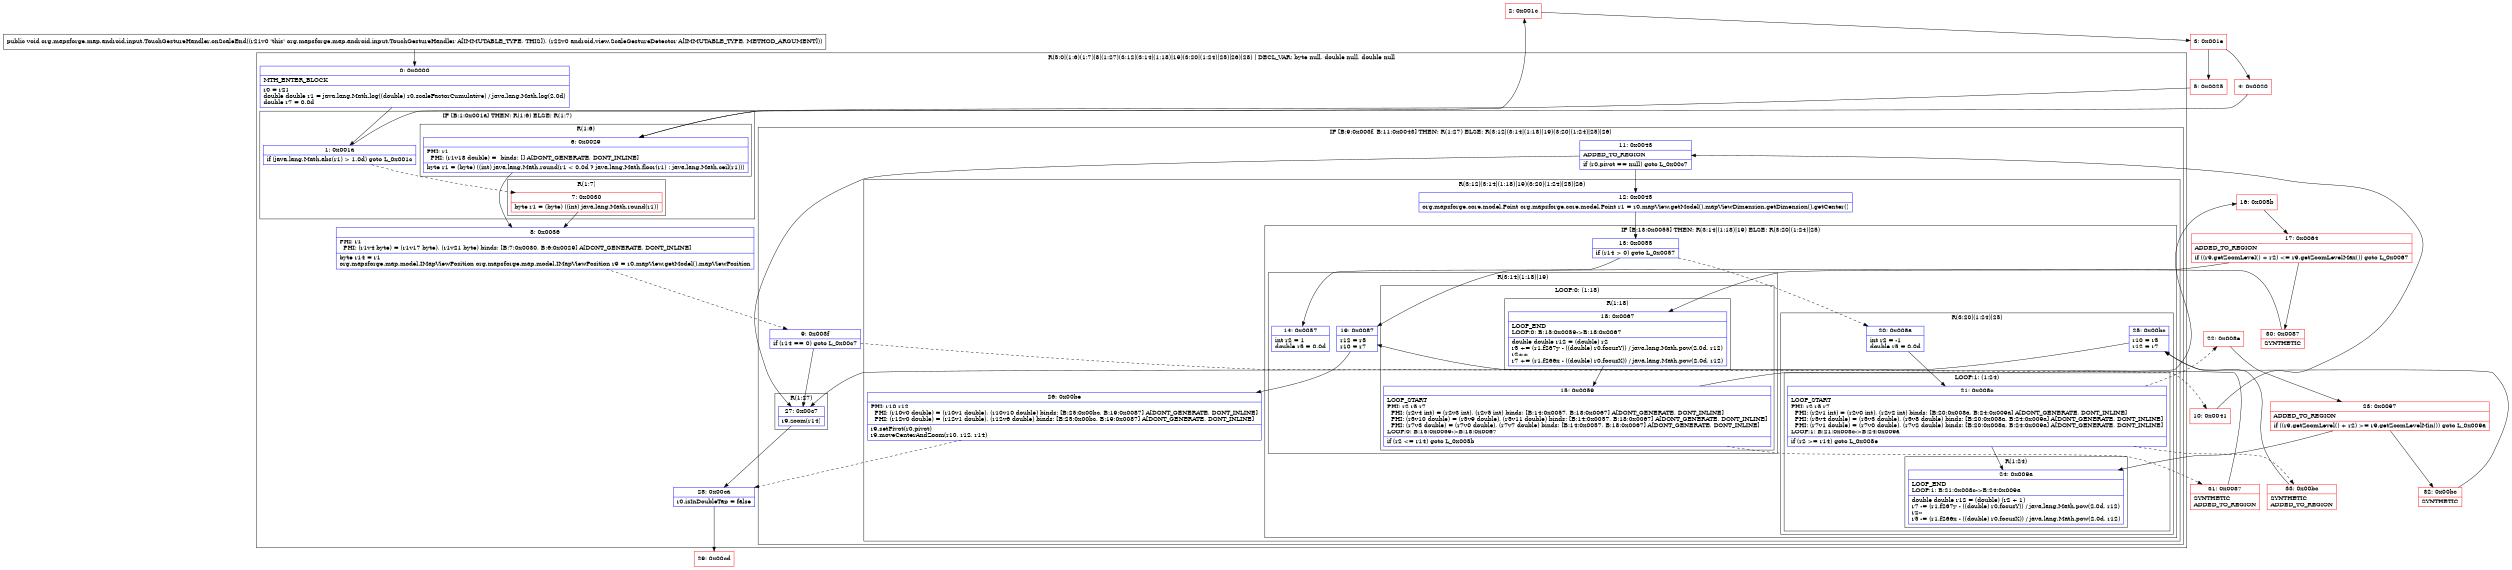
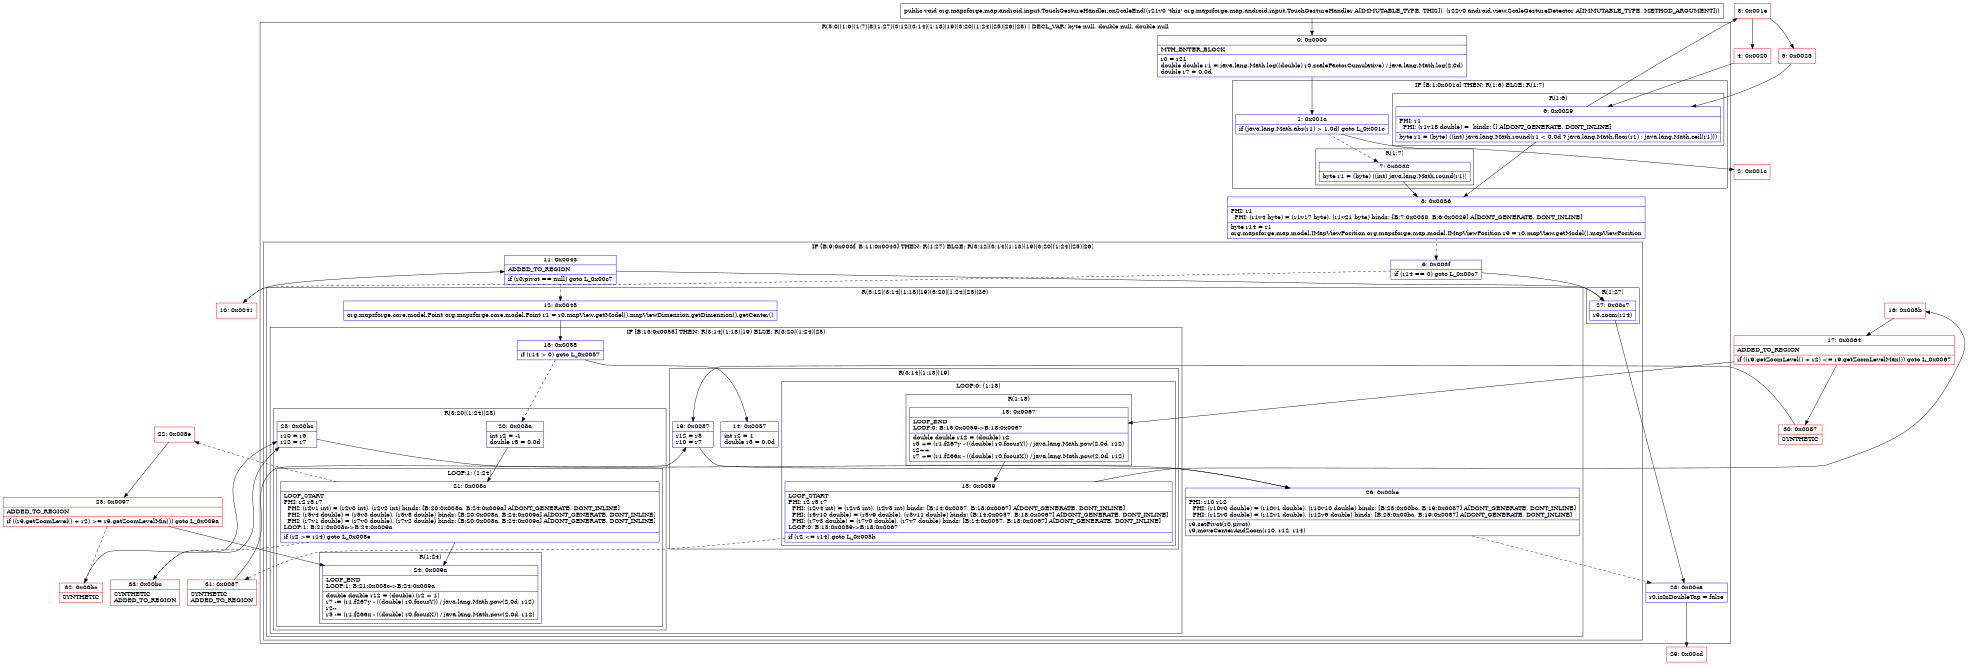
  digraph {
    node [color=blue shape=record]
    n1 [label="{6\:\ 0x0029|PHI: r1 \l  PHI: (r1v18 double) =  binds: [] A[DONT_GENERATE, DONT_INLINE]\l|byte r1 = (byte) ((int) java.lang.Math.round(r1 \< 0.0d ? java.lang.Math.floor(r1) : java.lang.Math.ceil(r1)))\l}"]
-   n2 [color=red label="{7\:\ 0x0030|byte r1 = (byte) ((int) java.lang.Math.round(r1))\l}"]
+   n2 [label="{7\:\ 0x0030|byte r1 = (byte) ((int) java.lang.Math.round(r1))\l}"]
    n3 [label="{1\:\ 0x001a|if (java.lang.Math.abs(r1) \> 1.0d) goto L_0x001c\l}"]
    n4 [label="{27\:\ 0x00c7|r9.zoom(r14)\l}"]
    n5 [label="{18\:\ 0x0067|LOOP_END\lLOOP:0: B:15:0x0059\-\>B:18:0x0067\l|double double r12 = (double) r2\lr5 += (r1.f267y \- ((double) r0.focusY)) \/ java.lang.Math.pow(2.0d, r12)\lr2++\lr7 += (r1.f266x \- ((double) r0.focusX)) \/ java.lang.Math.pow(2.0d, r12)\l}"]
    n6 [label="{15\:\ 0x0059|LOOP_START\lPHI: r2 r5 r7 \l  PHI: (r2v4 int) = (r2v3 int), (r2v5 int) binds: [B:14:0x0057, B:18:0x0067] A[DONT_GENERATE, DONT_INLINE]\l  PHI: (r5v10 double) = (r5v9 double), (r5v11 double) binds: [B:14:0x0057, B:18:0x0067] A[DONT_GENERATE, DONT_INLINE]\l  PHI: (r7v3 double) = (r7v0 double), (r7v7 double) binds: [B:14:0x0057, B:18:0x0067] A[DONT_GENERATE, DONT_INLINE]\lLOOP:0: B:15:0x0059\-\>B:18:0x0067\l|if (r2 \<= r14) goto L_0x005b\l}"]
    n7 [label="{14\:\ 0x0057|int r2 = 1\ldouble r5 = 0.0d\l}"]
    n8 [label="{19\:\ 0x0087|r12 = r5\lr10 = r7\l}"]
    n9 [label="{24\:\ 0x009a|LOOP_END\lLOOP:1: B:21:0x008c\-\>B:24:0x009a\l|double double r12 = (double) (r2 + 1)\lr7 \-= (r1.f267y \- ((double) r0.focusY)) \/ java.lang.Math.pow(2.0d, r12)\lr2\-\-\lr5 \-= (r1.f266x \- ((double) r0.focusX)) \/ java.lang.Math.pow(2.0d, r12)\l}"]
    n10 [label="{21\:\ 0x008c|LOOP_START\lPHI: r2 r5 r7 \l  PHI: (r2v1 int) = (r2v0 int), (r2v2 int) binds: [B:20:0x008a, B:24:0x009a] A[DONT_GENERATE, DONT_INLINE]\l  PHI: (r5v4 double) = (r5v3 double), (r5v8 double) binds: [B:20:0x008a, B:24:0x009a] A[DONT_GENERATE, DONT_INLINE]\l  PHI: (r7v1 double) = (r7v0 double), (r7v2 double) binds: [B:20:0x008a, B:24:0x009a] A[DONT_GENERATE, DONT_INLINE]\lLOOP:1: B:21:0x008c\-\>B:24:0x009a\l|if (r2 \>= r14) goto L_0x008e\l}"]
    n11 [label="{20\:\ 0x008a|int r2 = \-1\ldouble r5 = 0.0d\l}"]
    n12 [label="{25\:\ 0x00bc|r10 = r5\lr12 = r7\l}"]
    n13 [label="{13\:\ 0x0055|if (r14 \> 0) goto L_0x0057\l}"]
    n14 [label="{12\:\ 0x0045|org.mapsforge.core.model.Point org.mapsforge.core.model.Point r1 = r0.mapView.getModel().mapViewDimension.getDimension().getCenter()\l}"]
    n15 [label="{26\:\ 0x00be|PHI: r10 r12 \l  PHI: (r10v0 double) = (r10v1 double), (r10v10 double) binds: [B:25:0x00bc, B:19:0x0087] A[DONT_GENERATE, DONT_INLINE]\l  PHI: (r12v0 double) = (r12v1 double), (r12v6 double) binds: [B:25:0x00bc, B:19:0x0087] A[DONT_GENERATE, DONT_INLINE]\l|r9.setPivot(r0.pivot)\lr9.moveCenterAndZoom(r10, r12, r14)\l}"]
    n16 [label="{9\:\ 0x003f|if (r14 == 0) goto L_0x00c7\l}"]
    n17 [label="{11\:\ 0x0043|ADDED_TO_REGION\l|if (r0.pivot == null) goto L_0x00c7\l}"]
    n18 [label="{0\:\ 0x0000|MTH_ENTER_BLOCK\l|r0 = r21\ldouble double r1 = java.lang.Math.log((double) r0.scaleFactorCumulative) \/ java.lang.Math.log(2.0d)\ldouble r7 = 0.0d\l}"]
    n19 [label="{8\:\ 0x0036|PHI: r1 \l  PHI: (r1v4 byte) = (r1v17 byte), (r1v21 byte) binds: [B:7:0x0030, B:6:0x0029] A[DONT_GENERATE, DONT_INLINE]\l|byte r14 = r1\lorg.mapsforge.map.model.IMapViewPosition org.mapsforge.map.model.IMapViewPosition r9 = r0.mapView.getModel().mapViewPosition\l}"]
    n20 [label="{28\:\ 0x00ca|r0.isInDoubleTap = false\l}"]
    n21 [color=red label="{2\:\ 0x001c}"]
    n22 [color=red label="{16\:\ 0x005b}"]
    n23 [color=red label="{31\:\ 0x0087|SYNTHETIC\lADDED_TO_REGION\l}"]
    n24 [color=red label="{22\:\ 0x008e}"]
    n25 [color=red label="{33\:\ 0x00bc|SYNTHETIC\lADDED_TO_REGION\l}"]
    n26 [color=red label="{10\:\ 0x0041}"]
    n27 [color=red label="{29\:\ 0x00cd}"]
    n28 [color=red label="{3\:\ 0x001e}"]
    n29 [color=red label="{17\:\ 0x0064|ADDED_TO_REGION\l|if ((r9.getZoomLevel() + r2) \<= r9.getZoomLevelMax()) goto L_0x0067\l}"]
    n30 [color=red label="{23\:\ 0x0097|ADDED_TO_REGION\l|if ((r9.getZoomLevel() + r2) \>= r9.getZoomLevelMin()) goto L_0x009a\l}"]
    n31 [color=red label="{4\:\ 0x0020}"]
    n32 [color=red label="{5\:\ 0x0025}"]
    n33 [color=red label="{30\:\ 0x0087|SYNTHETIC\l}"]
    n34 [color=red label="{32\:\ 0x00bc|SYNTHETIC\l}"]
    n35 [label="{public void org.mapsforge.map.android.input.TouchGestureHandler.onScaleEnd((r21v0 'this' org.mapsforge.map.android.input.TouchGestureHandler A[IMMUTABLE_TYPE, THIS]), (r22v0 android.view.ScaleGestureDetector A[IMMUTABLE_TYPE, METHOD_ARGUMENT])) }" color=""]
    subgraph cluster_1 {
      label="R(5:0|(1:6)(1:7)|8|(1:27)(3:12|(3:14|(1:18)|19)(3:20|(1:24)|25)|26)|28) | DECL_VAR: byte null, double null, double null\l"
      n18
      n19
      n20
      subgraph cluster_2 {
        label="IF [B:1:0x001a] THEN: R(1:6) ELSE: R(1:7)"
        n3
        subgraph cluster_3 {
          label="R(1:6)"
          n1
        }
        subgraph cluster_4 {
          label="R(1:7)"
          n2
        }
      }
      subgraph cluster_5 {
        label="IF [B:9:0x003f, B:11:0x0043] THEN: R(1:27) ELSE: R(3:12|(3:14|(1:18)|19)(3:20|(1:24)|25)|26)"
        n16
        n17
        subgraph cluster_6 {
          label="R(1:27)"
          n4
        }
        subgraph cluster_7 {
          label="R(3:12|(3:14|(1:18)|19)(3:20|(1:24)|25)|26)"
          n14
          n15
          subgraph cluster_8 {
            label="IF [B:13:0x0055] THEN: R(3:14|(1:18)|19) ELSE: R(3:20|(1:24)|25)"
            n13
            subgraph cluster_9 {
              label="R(3:14|(1:18)|19)"
              n7
              n8
              subgraph cluster_10 {
                label="LOOP:0: (1:18)"
                n6
                subgraph cluster_11 {
                  label="R(1:18)"
                  n5
                }
              }
            }
            subgraph cluster_12 {
              label="R(3:20|(1:24)|25)"
              n11
              n12
              subgraph cluster_13 {
                label="LOOP:1: (1:24)"
                n10
                subgraph cluster_14 {
                  label="R(1:24)"
                  n9
                }
              }
            }
          }
        }
      }
    }
    n1 -> n19
    n2 -> n19
    n3 -> n2 [style=dashed]
    n3 -> n21
    n4 -> n20
    n5 -> n6
    n6 -> n22
    n6 -> n23 [style=dashed]
    n8 -> n15
    n10 -> n9
    n10 -> n24 [style=dashed]
    n10 -> n25 [style=dashed]
    n11 -> n10
-   n12 -> n4
+   n12 -> n15
    n13 -> n7
    n13 -> n11 [style=dashed]
    n14 -> n13
    n15 -> n20 [style=dashed]
    n16 -> n4
    n16 -> n26 [style=dashed]
    n17 -> n4
-   n17 -> n14 [style=solid]
+   n17 -> n14 [style=dashed]
    n18 -> n3
    n19 -> n16 [style=dashed]
    n20 -> n27
-   n21 -> n28
+   n1 -> n28
    n22 -> n29
    n23 -> n8
    n24 -> n30
    n25 -> n12
    n26 -> n17
    n28 -> n31
    n28 -> n32
    n29 -> n5
    n29 -> n33 [style=solid]
    n30 -> n9
-   n30 -> n34 [style=solid]
+   n30 -> n34 [style=dashed]
    n31 -> n1
    n32 -> n1
    n33 -> n8
    n34 -> n12
    n35 -> n18
  }
